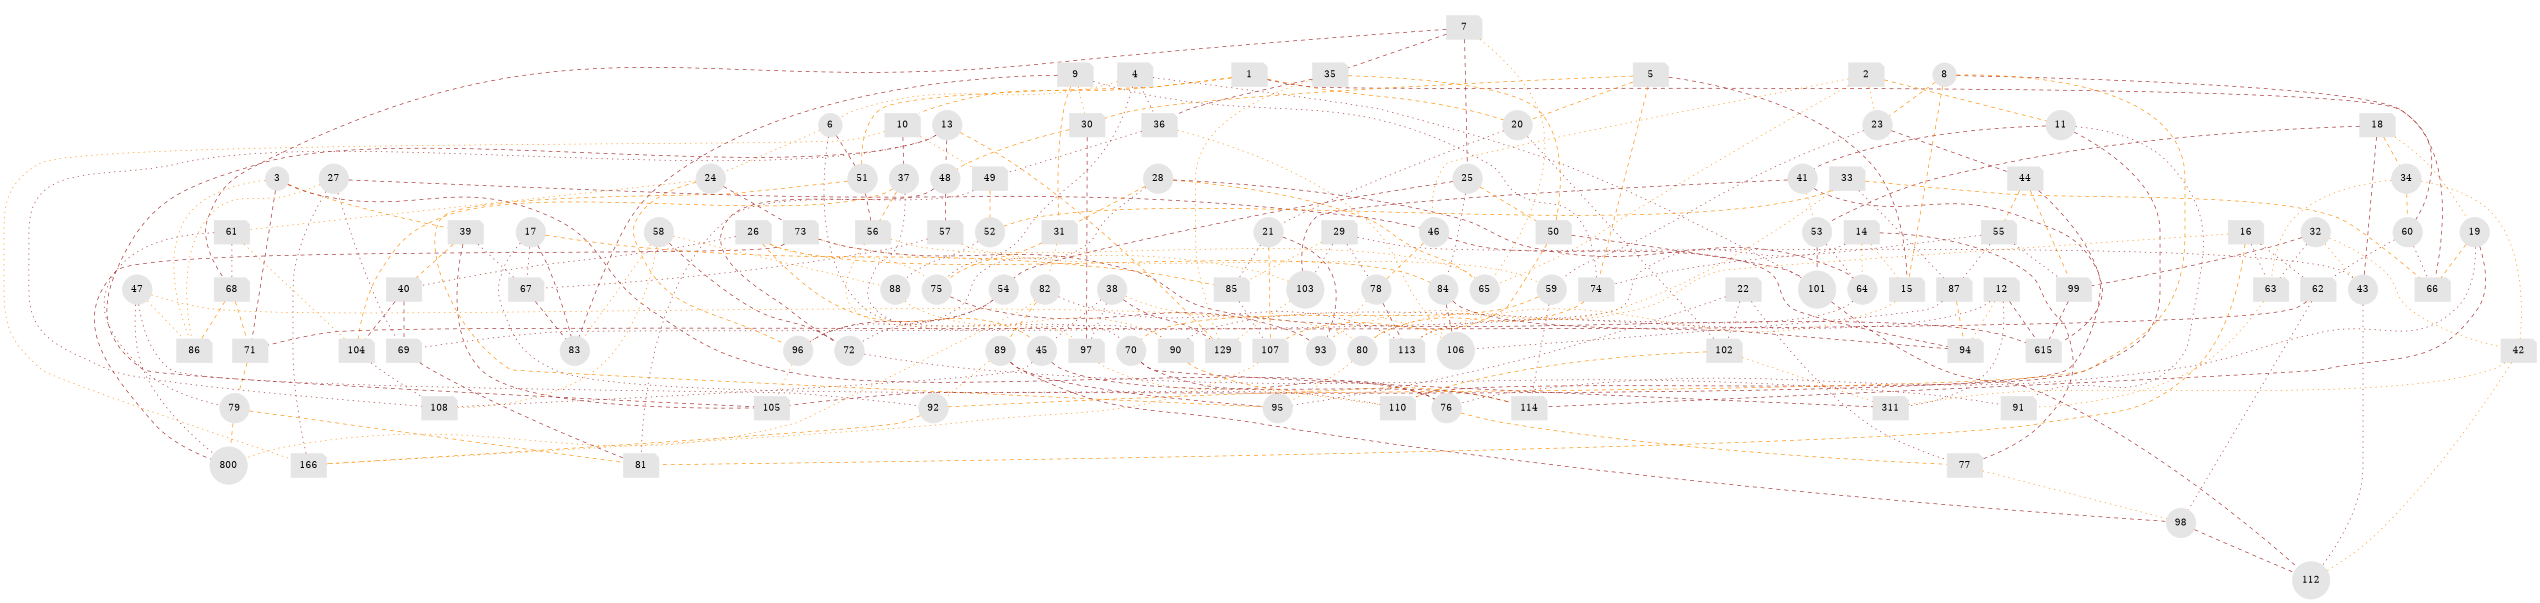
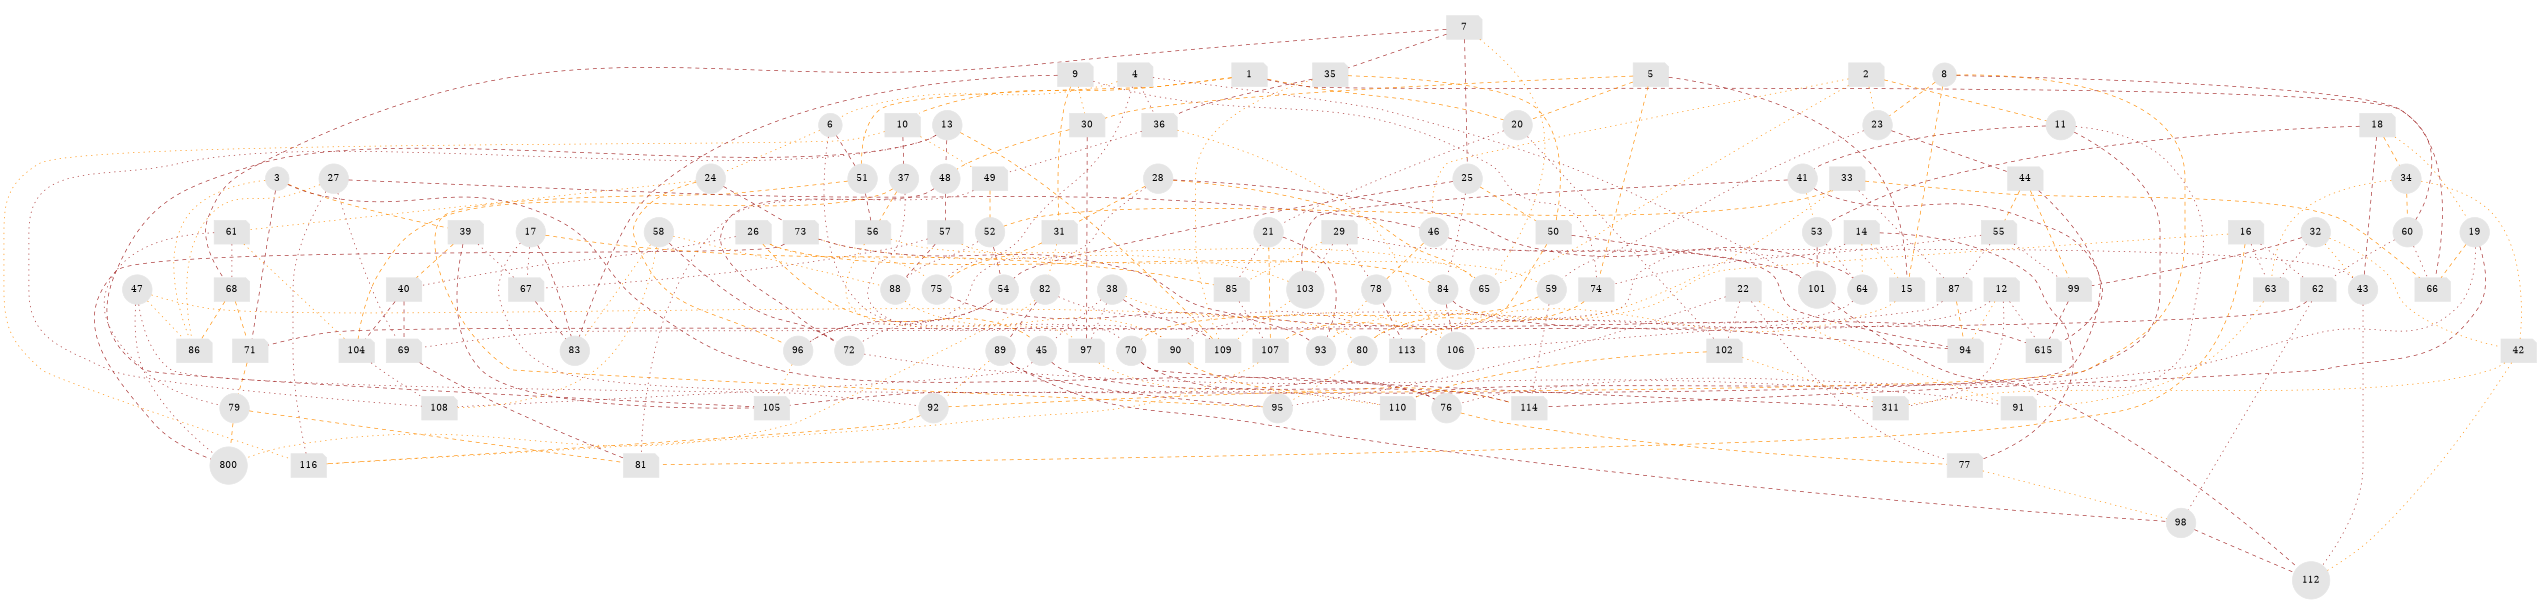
  graph {
    node [color=gray90 shape=note style=filled]
    edge [color=brown style=dotted]
    1
    10
    20 [shape=circle]
    51 [shape=circle]
    66
    37 [shape=circle]
    49
-   116 [label=166]
+   116
    21 [shape=circle]
    102
    95 [shape=circle]
    56
    11 [shape=circle]
    2
    23 [shape=circle]
    46 [shape=circle]
    65 [shape=circle]
    41 [shape=circle]
    91
    110
    44
    59 [shape=circle]
    94
    78 [shape=circle]
    3 [shape=circle]
    39
    71
    76 [shape=circle]
    86
    105
    67
    40
    79 [shape=circle]
    77
    6 [shape=circle]
    4
    36
    75 [shape=circle]
    101 [shape=circle]
    24 [shape=circle]
    70 [shape=circle]
    106 [shape=circle]
    93 [shape=circle]
    112 [shape=circle]
    5
    15
    30
    74
    113
    48 [shape=circle]
    97
    80 [shape=circle]
    61
    73
    96 [shape=circle]
    n56 [label=311]
    7
    25 [shape=circle]
    35
    68
    50
    54 [shape=circle]
    84 [shape=circle]
-   109 [label=129]
+   109
    8 [shape=circle]
    60 [shape=circle]
    92 [shape=circle]
    62
    9
    31
    83 [shape=circle]
    82 [shape=circle]
    90
    104
    81
    52 [shape=circle]
    53 [shape=circle]
    103 [shape=circle]
    12
    n80 [label=615]
    114
    13 [shape=circle]
    108
    57
    72 [shape=circle]
    14
    64 [shape=circle]
    69
    98 [shape=circle]
    16
    63
    17 [shape=circle]
    85
    107
    19 [shape=circle]
    18
    34 [shape=circle]
    43 [shape=circle]
    42
    22
    99
    55
    n103 [label=800 shape=circle]
    26
    45 [shape=circle]
    27 [shape=circle]
    28 [shape=circle]
    29
    89 [shape=circle]
    32 [shape=circle]
    33
    87
    88 [shape=circle]
    38 [shape=circle]
    47 [shape=circle]
    58 [shape=circle]
    1 -- 10 [color=darkorange style=dashed]
    1 -- 20 [color=darkorange style=dashed]
    1 -- 51 [color=darkorange style=dashed]
    1 -- 66 [style=dashed]
    10 -- 37 [style=dashed]
    10 -- 49 [color=darkorange]
    10 -- 116 [color=darkorange]
    20 -- 21
    20 -- 102
    51 -- 95 [color=darkorange style=dashed]
    51 -- 56 [style=dashed]
    37 -- 56 [color=darkorange style=dashed]
    37 -- 90
    37 -- 104 [color=darkorange style=dashed]
    49 -- 81
    49 -- 52 [color=darkorange style=dashed]
    21 -- 93 [style=dashed]
    21 -- 85
    21 -- 107 [color=darkorange style=dashed]
    102 -- 110 [color=darkorange style=dashed]
    102 -- n56 [color=darkorange]
    56 -- 65 [color=darkorange]
    56 -- 97 [color=darkorange]
    11 -- 41 [style=dashed]
    11 -- 91
    11 -- 110 [style=dashed]
    2 -- 11 [color=darkorange style=dashed]
    2 -- 23 [color=darkorange]
    2 -- 46 [color=darkorange]
    2 -- 65 [color=darkorange]
    23 -- 44 [style=dashed]
    23 -- 59
    46 -- 94 [style=dashed]
    46 -- 78 [color=darkorange style=dashed]
    41 -- 105 [style=dashed]
    41 -- 53 [color=darkorange]
    41 -- 103 [style=dashed]
    44 -- n80 [style=dashed]
    44 -- 99 [color=darkorange style=dashed]
    44 -- 55 [color=darkorange style=dashed]
    59 -- 70 [color=darkorange style=dashed]
    59 -- 114
    78 -- 93 [color=darkorange]
    78 -- 113 [style=dashed]
    3 -- 39 [color=darkorange style=dashed]
    3 -- 71 [style=dashed]
    3 -- 76 [style=dashed]
    3 -- 86 [color=darkorange]
    39 -- 105 [style=dashed]
    39 -- 67
    39 -- 40 [color=darkorange style=dashed]
    71 -- 79 [color=darkorange style=dashed]
    76 -- 77 [color=darkorange style=dashed]
    67 -- 83 [style=dashed]
    40 -- 104 [style=dashed]
    40 -- 69 [style=dashed]
    79 -- 81 [color=darkorange style=dashed]
    79 -- n103 [color=darkorange style=dashed]
    77 -- 98 [color=darkorange]
    6 -- 51 [style=dashed]
    6 -- 24 [color=darkorange]
    6 -- 70
    4 -- 6 [color=darkorange]
    4 -- 36
    4 -- 75
    4 -- 101
    36 -- 49
    36 -- 106 [color=darkorange]
    75 -- 93 [style=dashed]
    101 -- 112 [style=dashed]
    24 -- 61 [color=darkorange]
    24 -- 73 [style=dashed]
    24 -- 96 [color=darkorange style=dashed]
    70 -- 76 [style=dashed]
    70 -- n56 [style=dashed]
    5 -- 20 [color=darkorange style=dashed]
    5 -- 15 [style=dashed]
    5 -- 30 [color=darkorange style=dashed]
    5 -- 74 [color=darkorange style=dashed]
    15 -- 113 [color=darkorange]
    30 -- 48 [color=darkorange style=dashed]
    30 -- 97 [style=dashed]
    74 -- 80 [color=darkorange style=dashed]
    48 -- 57 [style=dashed]
    48 -- 72 [style=dashed]
    97 -- 110 [color=darkorange]
    80 -- 95 [color=darkorange]
    61 -- 79
    61 -- 68
    61 -- 104 [color=darkorange]
    73 -- 103 [color=darkorange]
    73 -- n80 [style=dashed]
    73 -- n103 [style=dashed]
    96 -- 105 [color=darkorange]
    7 -- 65 [color=darkorange]
    7 -- 25 [style=dashed]
    7 -- 35 [style=dashed]
    7 -- 68 [style=dashed]
    25 -- 50 [color=darkorange style=dashed]
    25 -- 54 [style=dashed]
    25 -- 84
    35 -- 36 [style=dashed]
    35 -- 50 [color=darkorange style=dashed]
    35 -- 109 [color=darkorange]
    68 -- 71 [color=darkorange style=dashed]
    68 -- 86 [color=darkorange style=dashed]
    50 -- 101 [style=dashed]
    50 -- 107 [color=darkorange style=dashed]
    54 -- 96 [style=dashed]
    54 -- 72
    84 -- 94 [style=dashed]
    84 -- 106 [style=dashed]
    8 -- 23 [color=darkorange style=dashed]
    8 -- 15 [color=darkorange style=dashed]
    8 -- 60 [style=dashed]
    8 -- 92 [color=darkorange style=dashed]
    60 -- 66
    60 -- 62
    92 -- 116 [color=darkorange style=dashed]
    62 -- 71 [style=dashed]
    62 -- 98
    9 -- 30 [color=darkorange]
    9 -- 74
    9 -- 31 [color=darkorange style=dashed]
    9 -- 83 [style=dashed]
    31 -- 75 [color=darkorange style=dashed]
    31 -- 82 [color=darkorange]
    82 -- 113
    82 -- n103 [color=darkorange]
-   82 -- 89 [color=darkorange style=dashed]
+   82 -- 89 [style=dashed]
    90 -- 114 [color=darkorange style=dashed]
    104 -- 108
+   52 -- 54 [style=dashed]
    52 -- 88
    53 -- 101 [style=dashed]
    53 -- 64
    103 -- 109 [color=darkorange]
    12 -- 94 [color=darkorange]
    12 -- n56
    12 -- 90
-   12 -- n80 [style=dashed]
+   12 -- n80
    13 -- 105 [style=dashed]
    13 -- 48 [style=dashed]
    13 -- 109 [color=darkorange style=dashed]
    13 -- 108
    57 -- 59 [color=darkorange]
    57 -- 67
+   57 -- 88 [style=dashed]
    72 -- 91
    14 -- 77 [style=dashed]
    14 -- 15 [color=darkorange]
    14 -- 64 [color=darkorange]
    14 -- 69
    64 -- 113
    69 -- 81 [style=dashed]
    98 -- 112 [style=dashed]
    16 -- 93 [color=darkorange]
    16 -- 62
    16 -- 81 [color=darkorange style=dashed]
    16 -- 63
    63 -- 91 [color=darkorange]
    17 -- 110
    17 -- 67
    17 -- 83 [style=dashed]
    17 -- 85 [color=darkorange style=dashed]
    85 -- 107
    107 -- 116 [color=darkorange]
    19 -- 66 [color=darkorange style=dashed]
    19 -- 76
    19 -- 114 [style=dashed]
    18 -- 53 [style=dashed]
    18 -- 19 [color=darkorange]
    18 -- 34 [color=darkorange style=dashed]
    18 -- 43 [style=dashed]
    34 -- 60 [color=darkorange style=dashed]
    34 -- 63 [color=darkorange]
    34 -- 42 [color=darkorange]
    43 -- 112
    42 -- 112 [color=darkorange]
    42 -- n56 [color=darkorange]
    22 -- 102
    22 -- 95
+   22 -- 91 [color=darkorange]
    22 -- 77
    99 -- n80 [style=dashed]
    55 -- 74
    55 -- 99
    55 -- 87
    26 -- 40
    26 -- 75 [color=darkorange]
    26 -- 84 [color=darkorange style=dashed]
    26 -- 45 [color=darkorange style=dashed]
    45 -- 114 [style=dashed]
    45 -- 108
    27 -- 116
    27 -- 46 [style=dashed]
    27 -- 86 [color=darkorange]
    27 -- 69
    28 -- 65 [color=darkorange style=dashed]
    28 -- 96
    28 -- 31 [color=darkorange style=dashed]
    28 -- 64 [style=dashed]
    29 -- 78
    29 -- 103
    29 -- 85 [color=darkorange]
    29 -- 43
    89 -- 95 [style=dashed]
    89 -- 92 [color=darkorange]
    89 -- 98 [style=dashed]
    32 -- 63
    32 -- 43 [color=darkorange]
    32 -- 42 [color=darkorange]
    32 -- 99 [style=dashed]
    33 -- 66 [color=darkorange style=dashed]
    33 -- 80 [color=darkorange]
    33 -- 52 [color=darkorange style=dashed]
    33 -- 87
    87 -- 94 [color=darkorange style=dashed]
    87 -- 106
    88 -- 90 [color=darkorange]
    38 -- 106 [color=darkorange]
    38 -- 97
    38 -- 109 [style=dashed]
    38 -- 45
    47 -- 86 [color=darkorange]
    47 -- 80 [color=darkorange]
    47 -- 92
    47 -- n103
    58 -- 83 [color=darkorange]
    58 -- 108 [color=darkorange]
    58 -- 72 [style=dashed]
    58 -- 88 [color=darkorange]
  }
